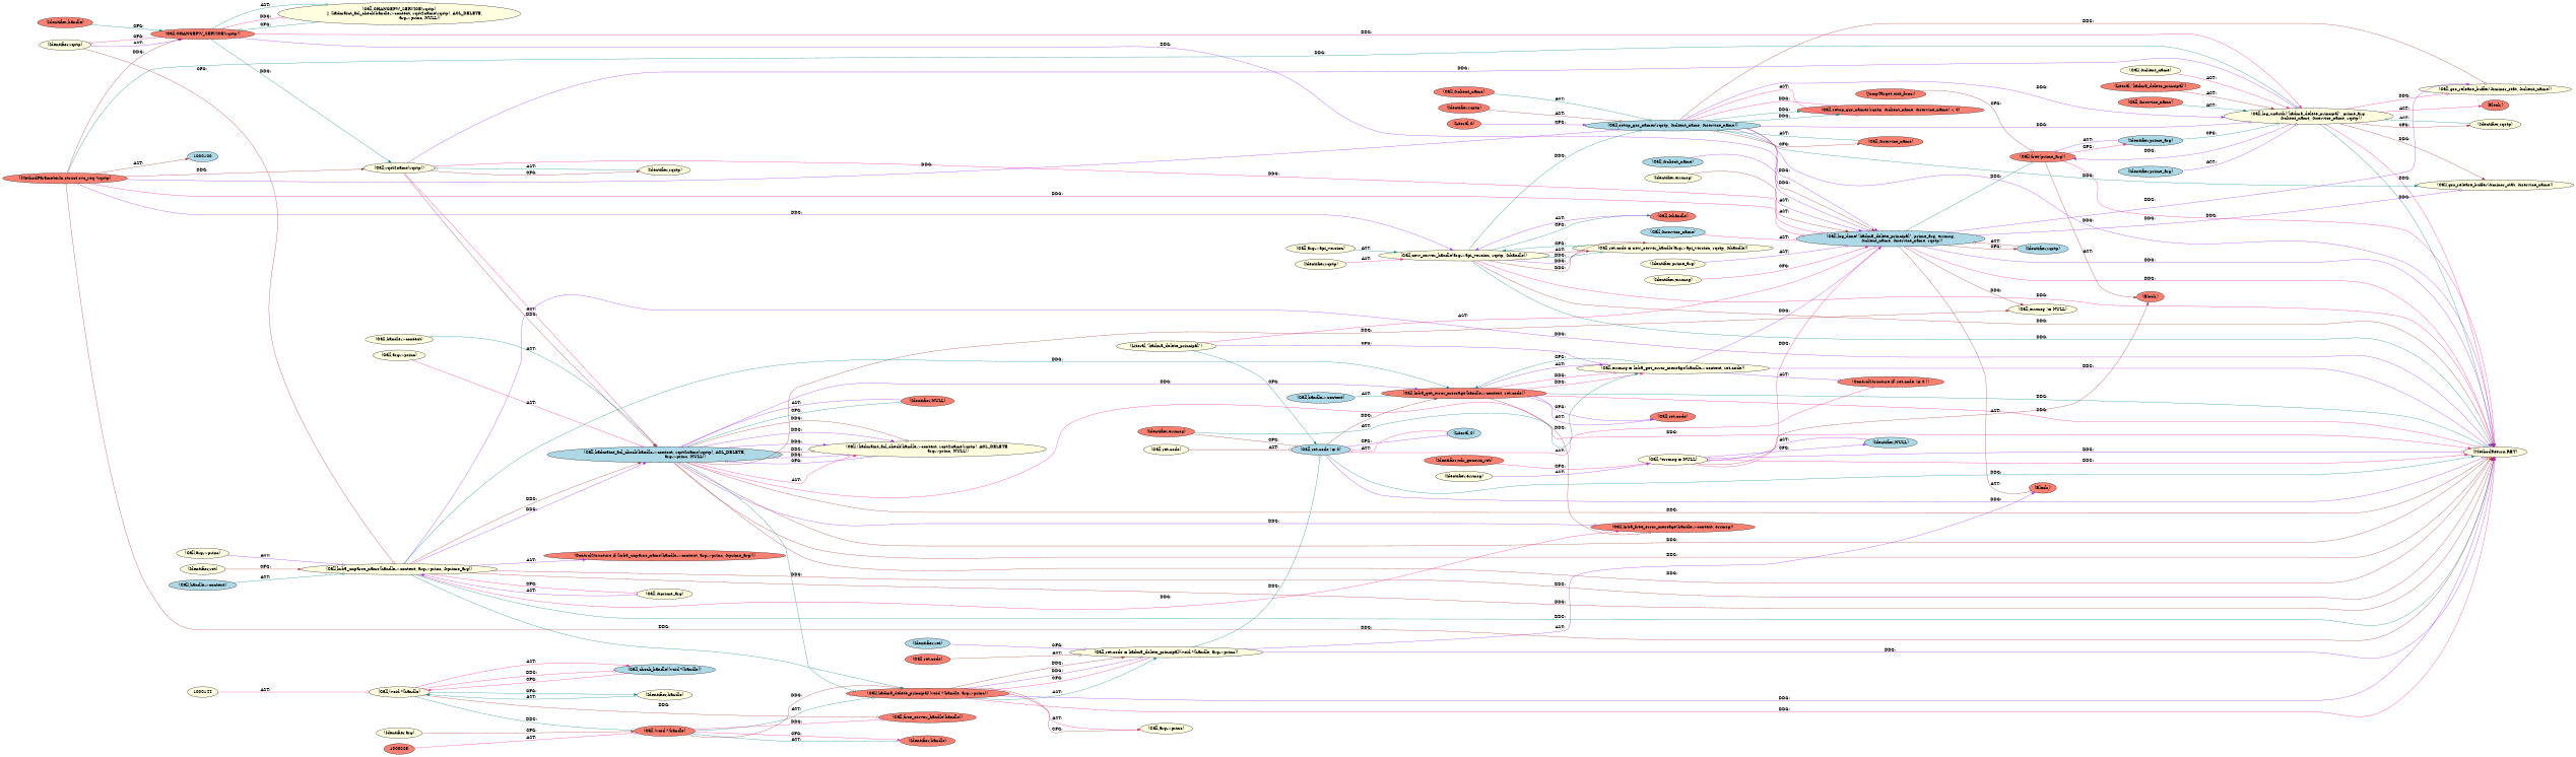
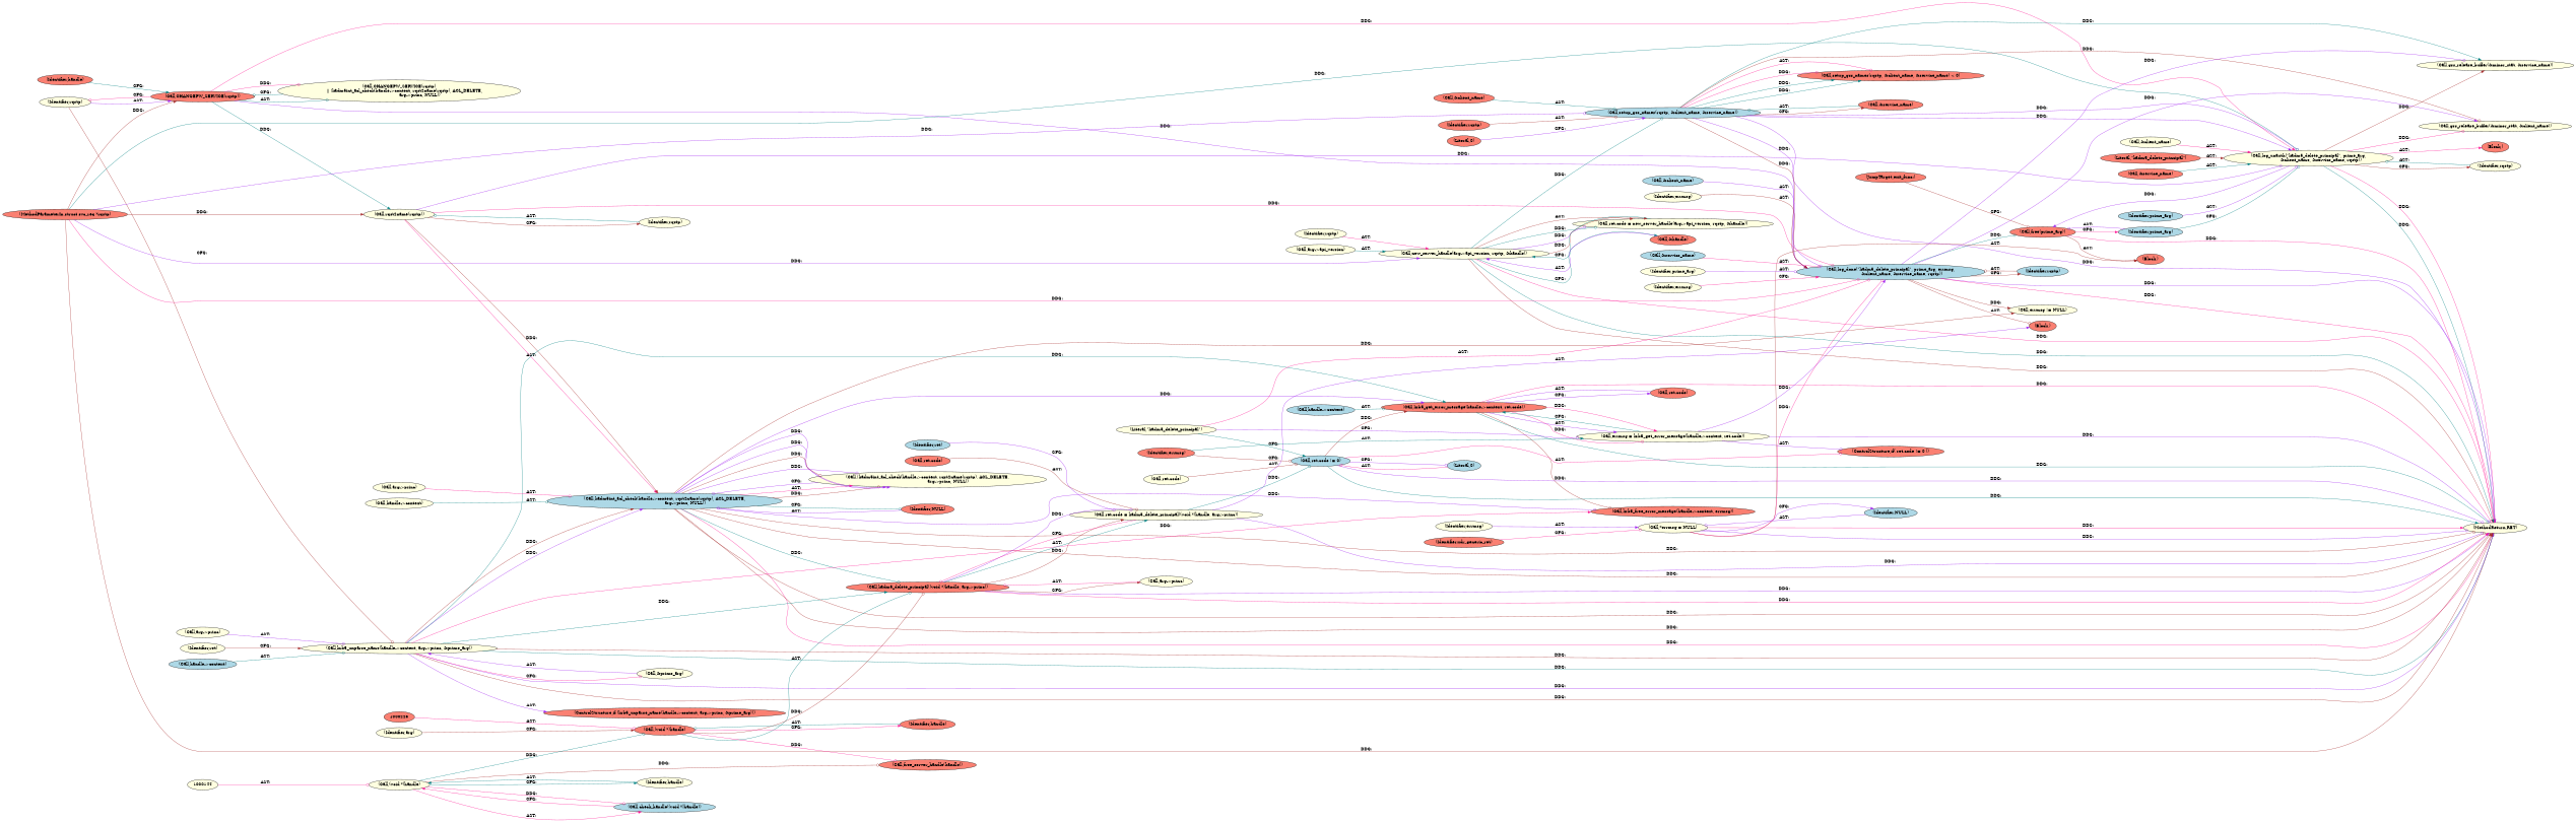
  digraph {
    rankdir=LR
    node [fillcolor=lightyellow style=filled]
    edge [arrowhead=normal color=purple]
    n1 [fillcolor=salmon label="(Call,free(prime_arg))"]
    n2 [label="(MethodReturn,RET)"]
    n3 [fillcolor=lightblue label="(Identifier,prime_arg)"]
    n4 [fillcolor=salmon label="(Block,)"]
    n5 [label="(Call,log_unauth(\"kadm5_delete_principal\", prime_arg,\n                   &client_name, &service_name, rqstp))"]
    n6 [label="(Call,gss_release_buffer(&minor_stat, &service_name))"]
    n7 [label="(Identifier,rqstp)"]
    n8 [fillcolor=salmon label="(Block,)"]
    n9 [label="(Call,gss_release_buffer(&minor_stat, &client_name))"]
    n10 [fillcolor=lightblue label="(Call,setup_gss_names(rqstp, &client_name, &service_name))"]
    n11 [fillcolor=lightblue label="(Call,log_done(\"kadm5_delete_principal\", prime_arg, errmsg,\n                 &client_name, &service_name, rqstp))"]
    n12 [fillcolor=salmon label="(Call,setup_gss_names(rqstp, &client_name, &service_name) < 0)"]
    n13 [fillcolor=salmon label="(Call,&service_name)"]
    n14 [fillcolor=salmon label="(Call,CHANGEPW_SERVICE(rqstp))"]
    n15 [label="(Call,rqst2name(rqstp))"]
    n16 [label="(Call,CHANGEPW_SERVICE(rqstp)\n        || !kadm5int_acl_check(handle->context, rqst2name(rqstp), ACL_DELETE,\n                               arg->princ, NULL))"]
    n17 [label="(Identifier,rqstp)"]
    n18 [label="(Call,errmsg != NULL)"]
    n19 [fillcolor=lightblue label="(Identifier,rqstp)"]
    n20 [fillcolor=salmon label="(Block,)"]
    n21 [label="(Call,new_server_handle(arg->api_version, rqstp, &handle))"]
    n22 [label="(Call,ret.code = new_server_handle(arg->api_version, rqstp, &handle))"]
    n23 [fillcolor=salmon label="(Call,&handle)"]
    n24 [fillcolor=salmon label="(MethodParameterIn,struct svc_req *rqstp)"]
-   1000100 [fillcolor=lightblue]
    n26 [fillcolor=lightblue label="(Call,kadm5int_acl_check(handle->context, rqst2name(rqstp), ACL_DELETE,\n                               arg->princ, NULL))"]
    n27 [label="(Identifier,rqstp)"]
    n28 [label="(Call,krb5_unparse_name(handle->context, arg->princ, &prime_arg))"]
    n29 [fillcolor=salmon label="(Call,krb5_get_error_message(handle->context, ret.code))"]
    n30 [fillcolor=salmon label="(Call,krb5_free_error_message(handle->context, errmsg))"]
    n31 [fillcolor=salmon label="(Call,kadm5_delete_principal((void *)handle, arg->princ))"]
    n32 [label="(Call,!kadm5int_acl_check(handle->context, rqst2name(rqstp), ACL_DELETE,\n                               arg->princ, NULL))"]
    n33 [fillcolor=salmon label="(Identifier,NULL)"]
    n34 [label="(Call,errmsg = krb5_get_error_message(handle->context, ret.code))"]
    n35 [fillcolor=salmon label="(ControlStructure,if( ret.code != 0 ))"]
    n36 [fillcolor=salmon label="(Call,ret.code)"]
    n37 [label="(Call,&prime_arg)"]
    n38 [fillcolor=salmon label="(ControlStructure,if (krb5_unparse_name(handle->context, arg->princ, &prime_arg)))"]
    n39 [label="(Call,ret.code = kadm5_delete_principal((void *)handle, arg->princ))"]
    n40 [label="(Call,arg->princ)"]
    n41 [fillcolor=lightblue label="(Call,ret.code != 0)"]
    n42 [fillcolor=lightblue label="(Literal,0)"]
    n43 [fillcolor=salmon label="(Call,(void *)handle)"]
    n44 [fillcolor=salmon label="(Identifier,handle)"]
    n45 [fillcolor=salmon label="(Call,free_server_handle(handle))"]
    n46 [label="(Call,(void *)handle)"]
    n47 [fillcolor=lightblue label="(Call,check_handle((void *)handle))"]
    n48 [label="(Identifier,handle)"]
    n49 [label="(Call,*errmsg = NULL)"]
    n50 [fillcolor=lightblue label="(Identifier,NULL)"]
    n51 [label="(Call,arg->princ)"]
    n52 [fillcolor=salmon label="(Call,ret.code)"]
    n53 [label="(Identifier,prime_arg)"]
    n54 [label="(Literal,\"kadm5_delete_principal\")"]
    n55 [label="(Call,ret.code)"]
    n56 [label="(Call,&client_name)"]
    n57 [label="(Call,arg->api_version)"]
    n58 [fillcolor=salmon label="(Identifier,handle)"]
    n59 [label="(Identifier,errmsg)"]
    n60 [fillcolor=lightblue label="(Call,&client_name)"]
    n61 [fillcolor=salmon label="(Identifier,rqstp)"]
    n62 [label="(Identifier,errmsg)"]
    n63 [fillcolor=salmon label="(Literal,\"kadm5_delete_principal\")"]
    n64 [fillcolor=lightblue label="(Call,&service_name)"]
    n65 [label="(Identifier,errmsg)"]
    n66 [fillcolor=salmon label="(Call,&service_name)"]
    n67 [fillcolor=lightblue label="(Identifier,prime_arg)"]
    n68 [fillcolor=salmon label="(Identifier,errmsg)"]
    n69 [label="(Identifier,rqstp)"]
    n70 [label="(Identifier,ret)"]
    n71 [fillcolor=salmon label="(Literal,0)"]
    n72 [fillcolor=salmon label="(JumpTarget,exit_func:)"]
    n73 [label="(Identifier,arg)"]
    n74 [fillcolor=lightblue label="(Identifier,ret)"]
    n75 [fillcolor=salmon label="(Call,&client_name)"]
    n76 [fillcolor=lightblue label="(Call,handle->context)"]
    n77 [label="(Call,arg->princ)"]
    n78 [label="(Call,handle->context)"]
    n79 [fillcolor=salmon label="(Identifier,xdr_generic_ret)"]
    n80 [fillcolor=lightblue label="(Call,handle->context)"]
    1000225 [fillcolor=salmon]
    1000144
    n1 -> n2 [arrowhead=odot color=deeppink label="DDG: "]
    n1 -> n3 [color=deeppink label="CFG: "]
    n1 -> n4 [color=brown label="AST: "]
    n3 -> n1 [arrowhead=odot label="AST: "]
    n3 -> n5 [arrowhead=odot color=teal label="CFG: "]
    n5 -> n1 [label="DDG: "]
    n5 -> n2 [arrowhead=odot color=teal label="DDG: "]
    n5 -> n2 [color=deeppink label="DDG: "]
    n5 -> n6 [color=brown label="DDG: "]
    n5 -> n7 [color=brown label="CFG: "]
    n5 -> n8 [color=deeppink label="AST: "]
    n5 -> n9 [arrowhead=odot color=deeppink label="DDG: "]
    n7 -> n5 [arrowhead=odot color=teal label="AST: "]
    n10 -> n2 [label="DDG: "]
    n10 -> n5 [arrowhead=odot label="DDG: "]
    n10 -> n5 [label="DDG: "]
    n10 -> n6 [color=teal label="DDG: "]
    n10 -> n9 [arrowhead=odot color=brown label="DDG: "]
    n10 -> n11 [label="DDG: "]
    n10 -> n11 [color=brown label="DDG: "]
    n10 -> n12 [arrowhead=odot color=deeppink label="AST: "]
    n10 -> n12 [arrowhead=odot color=deeppink label="DDG: "]
    n10 -> n12 [color=teal label="DDG: "]
    n10 -> n12 [color=teal label="DDG: "]
    n10 -> n13 [color=brown label="CFG: "]
    n11 -> n1 [arrowhead=odot color=teal label="DDG: "]
    n11 -> n2 [label="DDG: "]
    n11 -> n2 [arrowhead=odot color=deeppink label="DDG: "]
    n11 -> n6 [arrowhead=odot label="DDG: "]
    n11 -> n9 [label="DDG: "]
    n11 -> n18 [color=brown label="DDG: "]
    n11 -> n19 [color=brown label="CFG: "]
    n11 -> n20 [arrowhead=odot color=brown label="AST: "]
    n13 -> n10 [arrowhead=odot color=teal label="AST: "]
    n14 -> n5 [color=deeppink label="DDG: "]
    n14 -> n11 [arrowhead=odot label="DDG: "]
    n14 -> n15 [color=teal label="DDG: "]
    n14 -> n16 [arrowhead=odot color=teal label="AST: "]
    n14 -> n16 [arrowhead=odot color=deeppink label="DDG: "]
    n14 -> n17 [arrowhead=odot color=deeppink label="CFG: "]
    n15 -> n5 [arrowhead=odot label="DDG: "]
    n15 -> n11 [arrowhead=odot color=deeppink label="DDG: "]
    n15 -> n26 [color=deeppink label="AST: "]
    n15 -> n26 [color=brown label="DDG: "]
    n15 -> n27 [color=brown label="CFG: "]
    n16 -> n14 [arrowhead=odot color=teal label="CFG: "]
    n17 -> n14 [label="AST: "]
    n17 -> n28 [arrowhead=odot color=brown label="CFG: "]
    n19 -> n11 [arrowhead=odot color=brown label="AST: "]
    n21 -> n2 [color=deeppink label="DDG: "]
    n21 -> n2 [color=brown label="DDG: "]
    n21 -> n2 [color=teal label="DDG: "]
    n21 -> n10 [arrowhead=odot color=teal label="DDG: "]
    n21 -> n22 [color=brown label="AST: "]
    n21 -> n22 [arrowhead=odot color=teal label="DDG: "]
    n21 -> n22 [arrowhead=odot label="DDG: "]
    n21 -> n22 [color=brown label="DDG: "]
    n21 -> n23 [color=teal label="CFG: "]
    n22 -> n21 [color=teal label="CFG: "]
    n23 -> n21 [label="AST: "]
    n24 -> n2 [arrowhead=odot color=brown label="DDG: "]
    n24 -> n5 [arrowhead=odot color=teal label="DDG: "]
    n24 -> n10 [arrowhead=odot label="DDG: "]
    n24 -> n11 [arrowhead=odot color=deeppink label="DDG: "]
    n24 -> n14 [color=brown label="DDG: "]
    n24 -> n15 [color=brown label="DDG: "]
    n24 -> n21 [label="DDG: "]
-   n24 -> 1000100 [color=brown label="AST: "]
    n26 -> n2 [color=deeppink label="DDG: "]
    n26 -> n2 [arrowhead=odot color=brown label="DDG: "]
    n26 -> n2 [arrowhead=odot color=brown label="DDG: "]
    n26 -> n2 [arrowhead=odot color=brown label="DDG: "]
    n26 -> n2 [color=brown label="DDG: "]
    n26 -> n18 [color=brown label="DDG: "]
    n26 -> n29 [label="DDG: "]
    n26 -> n30 [arrowhead=odot label="DDG: "]
    n26 -> n31 [arrowhead=odot color=teal label="DDG: "]
    n26 -> n32 [color=deeppink label="AST: "]
    n26 -> n32 [arrowhead=odot color=brown label="DDG: "]
    n26 -> n32 [label="DDG: "]
    n26 -> n32 [label="DDG: "]
    n26 -> n32 [arrowhead=odot color=brown label="DDG: "]
    n26 -> n32 [arrowhead=odot label="DDG: "]
    n26 -> n33 [arrowhead=odot color=teal label="CFG: "]
    n27 -> n15 [arrowhead=odot color=teal label="AST: "]
    n28 -> n2 [color=teal label="DDG: "]
    n28 -> n2 [label="DDG: "]
    n28 -> n2 [color=brown label="DDG: "]
    n28 -> n2 [color=brown label="DDG: "]
    n28 -> n26 [label="DDG: "]
    n28 -> n26 [color=brown label="DDG: "]
    n28 -> n29 [color=teal label="DDG: "]
    n28 -> n30 [color=deeppink label="DDG: "]
    n28 -> n31 [color=teal label="DDG: "]
    n28 -> n37 [arrowhead=odot color=deeppink label="CFG: "]
    n28 -> n38 [label="AST: "]
    n29 -> n2 [arrowhead=odot color=teal label="DDG: "]
    n29 -> n2 [arrowhead=odot color=deeppink label="DDG: "]
    n29 -> n30 [arrowhead=odot color=brown label="DDG: "]
    n29 -> n34 [label="AST: "]
    n29 -> n34 [arrowhead=odot color=deeppink label="DDG: "]
    n29 -> n34 [color=deeppink label="DDG: "]
    n29 -> n36 [label="CFG: "]
    n31 -> n2 [label="DDG: "]
    n31 -> n2 [color=deeppink label="DDG: "]
    n31 -> n39 [color=teal label="AST: "]
    n31 -> n39 [color=brown label="DDG: "]
    n31 -> n39 [arrowhead=odot label="DDG: "]
    n31 -> n40 [color=brown label="CFG: "]
    n32 -> n26 [arrowhead=odot label="CFG: "]
    n33 -> n26 [arrowhead=odot label="AST: "]
    n34 -> n2 [arrowhead=odot label="DDG: "]
    n34 -> n11 [label="DDG: "]
    n34 -> n29 [color=teal label="CFG: "]
    n34 -> n35 [arrowhead=odot label="AST: "]
    n36 -> n29 [arrowhead=odot label="AST: "]
    n37 -> n28 [label="AST: "]
    n39 -> n2 [arrowhead=odot label="DDG: "]
    n39 -> n20 [label="AST: "]
    n39 -> n31 [arrowhead=odot color=deeppink label="CFG: "]
    n39 -> n41 [arrowhead=odot color=teal label="DDG: "]
    n40 -> n31 [arrowhead=odot color=deeppink label="AST: "]
    n41 -> n2 [color=teal label="DDG: "]
    n41 -> n2 [arrowhead=odot label="DDG: "]
    n41 -> n29 [color=brown label="DDG: "]
    n41 -> n35 [arrowhead=odot color=deeppink label="AST: "]
    n41 -> n42 [arrowhead=odot label="CFG: "]
    n42 -> n41 [arrowhead=odot color=deeppink label="AST: "]
    n43 -> n31 [arrowhead=odot color=teal label="AST: "]
    n43 -> n31 [arrowhead=odot color=brown label="DDG: "]
    n43 -> n44 [color=deeppink label="CFG: "]
    n43 -> n45 [arrowhead=odot color=deeppink label="DDG: "]
    n44 -> n43 [arrowhead=odot color=teal label="AST: "]
    n46 -> n43 [arrowhead=odot color=teal label="DDG: "]
    n46 -> n45 [arrowhead=odot color=brown label="DDG: "]
    n46 -> n47 [color=deeppink label="AST: "]
    n46 -> n47 [arrowhead=odot color=deeppink label="DDG: "]
    n46 -> n48 [color=teal label="CFG: "]
    n47 -> n46 [color=deeppink label="CFG: "]
    n48 -> n46 [color=teal label="AST: "]
    n49 -> n2 [arrowhead=odot label="DDG: "]
    n49 -> n2 [color=deeppink label="DDG: "]
    n49 -> n4 [color=brown label="AST: "]
    n49 -> n11 [arrowhead=odot color=deeppink label="DDG: "]
    n49 -> n50 [label="CFG: "]
    n50 -> n49 [arrowhead=odot label="AST: "]
    n51 -> n28 [arrowhead=odot label="AST: "]
    n52 -> n39 [arrowhead=odot color=brown label="AST: "]
    n53 -> n11 [arrowhead=odot label="AST: "]
    n54 -> n11 [arrowhead=odot color=deeppink label="AST: "]
    n54 -> n34 [arrowhead=odot label="CFG: "]
    n54 -> n41 [color=teal label="CFG: "]
    n55 -> n41 [arrowhead=odot color=brown label="AST: "]
    n56 -> n5 [color=deeppink label="AST: "]
    n57 -> n21 [color=teal label="AST: "]
    n58 -> n14 [color=teal label="CFG: "]
    n59 -> n11 [color=deeppink label="CFG: "]
    n60 -> n11 [label="AST: "]
    n61 -> n10 [arrowhead=odot color=brown label="AST: "]
    n62 -> n11 [color=brown label="AST: "]
    n63 -> n5 [color=brown label="AST: "]
    n64 -> n11 [arrowhead=odot color=deeppink label="AST: "]
    n65 -> n49 [label="AST: "]
    n66 -> n5 [color=teal label="AST: "]
    n67 -> n5 [arrowhead=odot label="AST: "]
    n68 -> n34 [color=teal label="AST: "]
    n68 -> n41 [arrowhead=odot color=brown label="CFG: "]
    n69 -> n21 [color=deeppink label="AST: "]
    n70 -> n28 [color=brown label="CFG: "]
    n71 -> n10 [label="CFG: "]
    n72 -> n1 [arrowhead=odot color=brown label="CFG: "]
    n73 -> n43 [color=brown label="CFG: "]
    n74 -> n39 [arrowhead=odot label="CFG: "]
    n75 -> n10 [arrowhead=odot color=teal label="AST: "]
    n76 -> n28 [arrowhead=odot color=teal label="AST: "]
    n77 -> n26 [arrowhead=odot color=deeppink label="AST: "]
    n78 -> n26 [arrowhead=odot color=teal label="AST: "]
    n79 -> n49 [arrowhead=odot color=deeppink label="CFG: "]
    n80 -> n29 [arrowhead=odot color=teal label="AST: "]
    1000225 -> n43 [arrowhead=odot color=deeppink label="AST: "]
    1000144 -> n46 [arrowhead=odot color=deeppink label="AST: "]
  }
